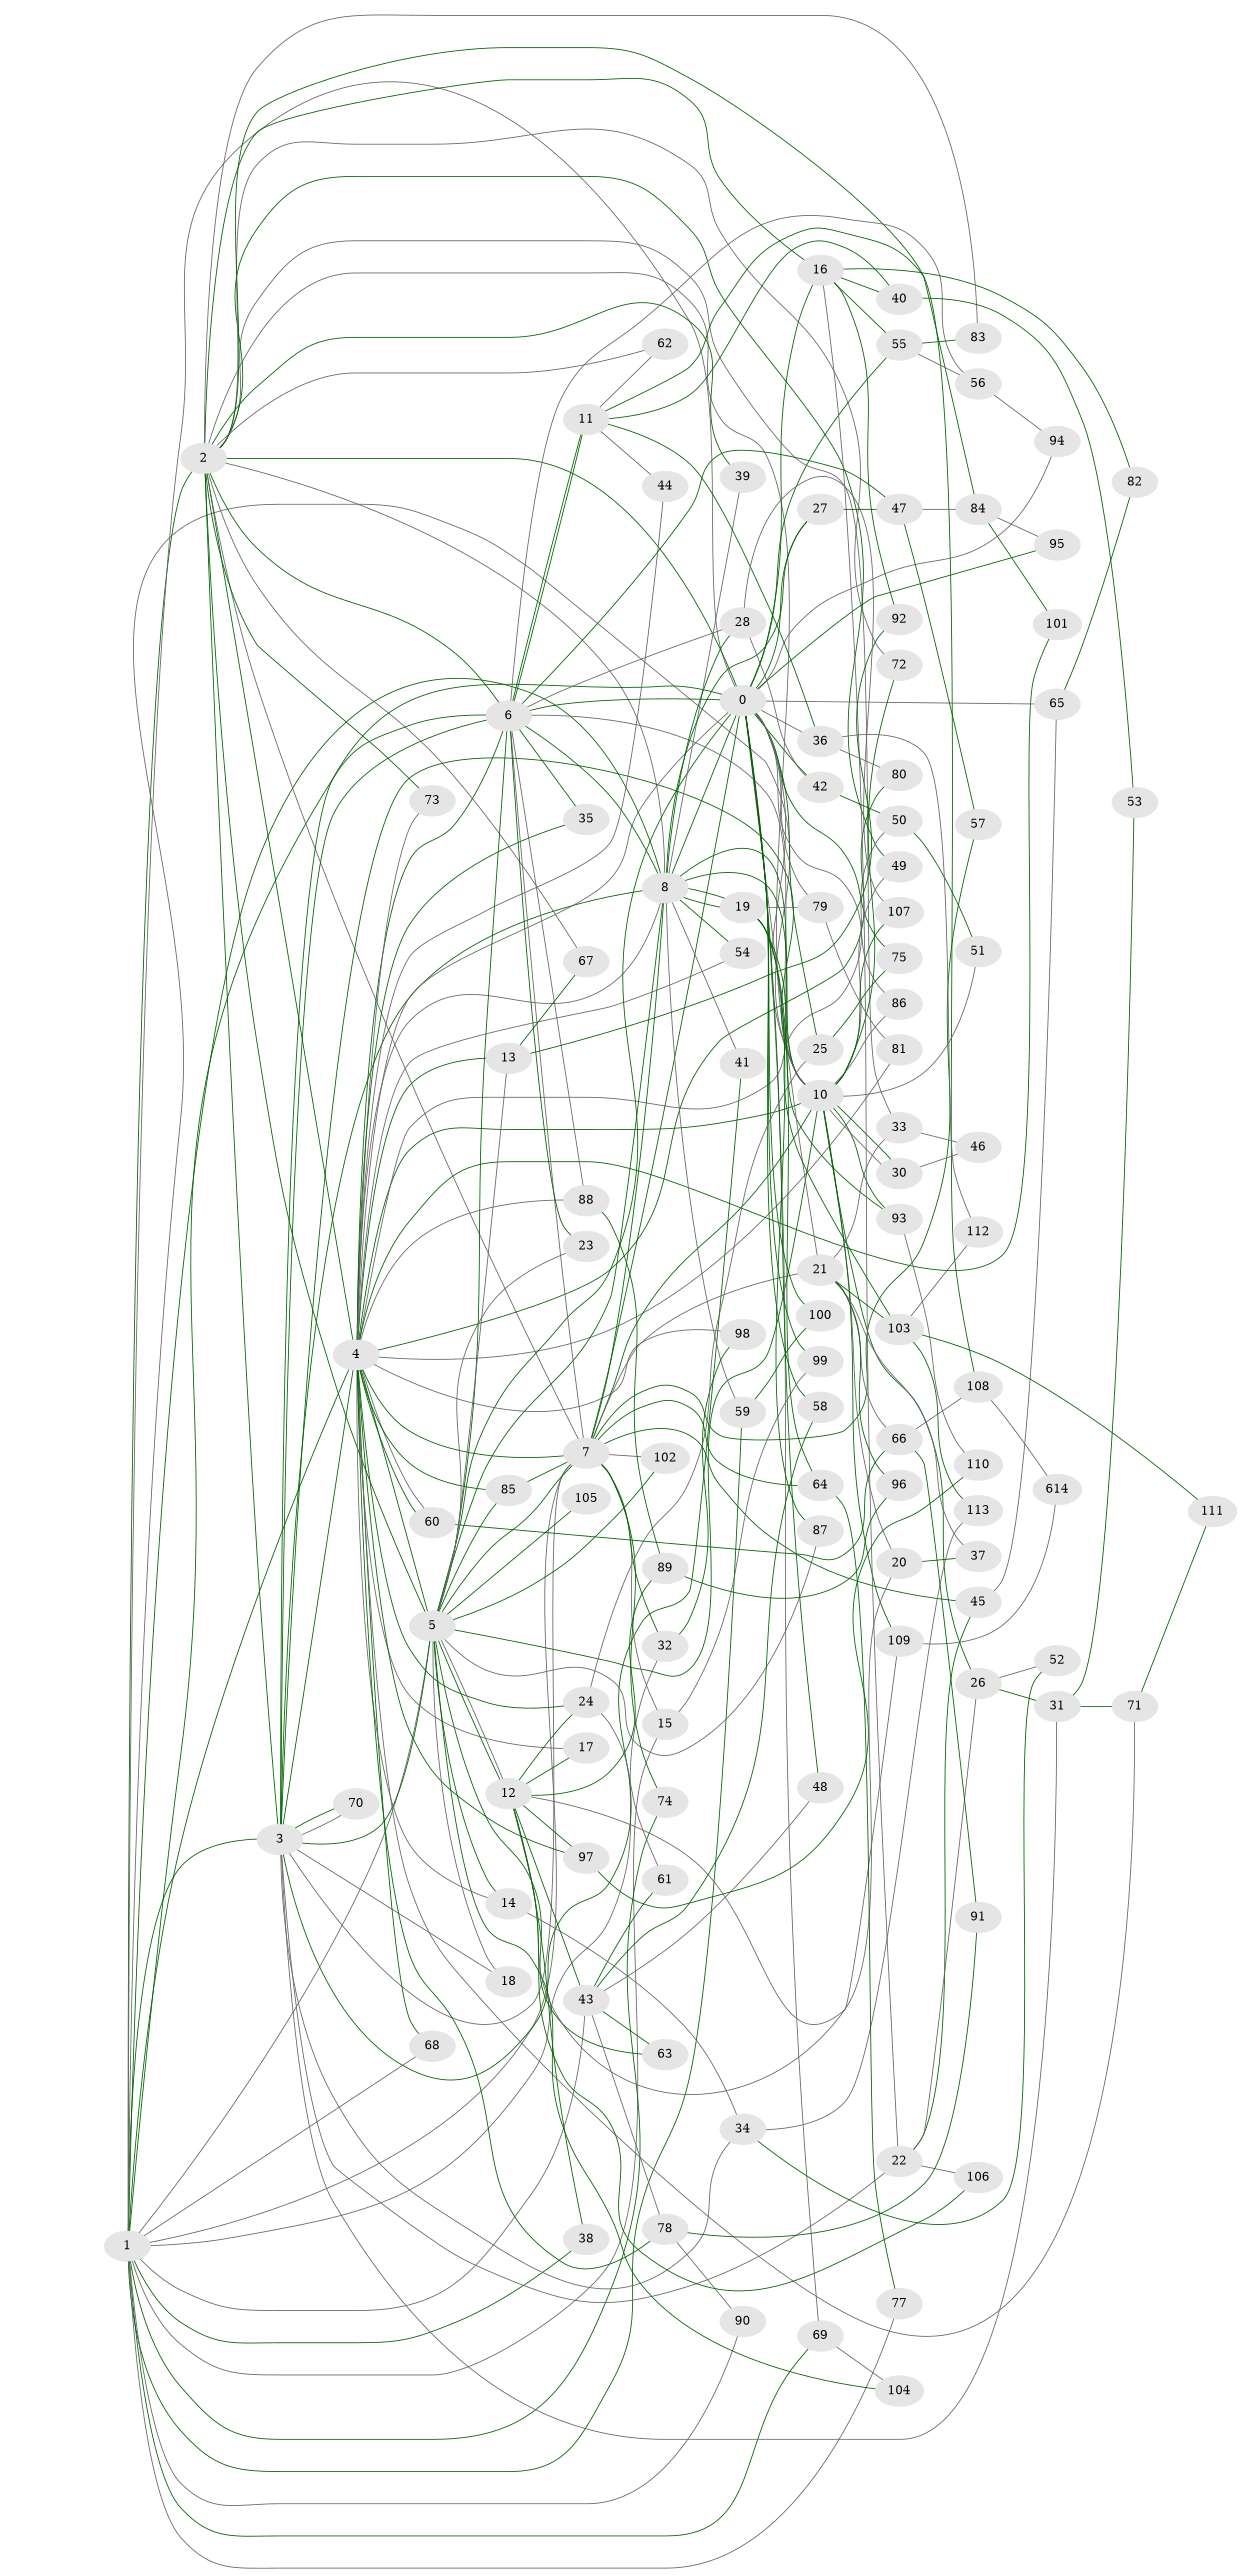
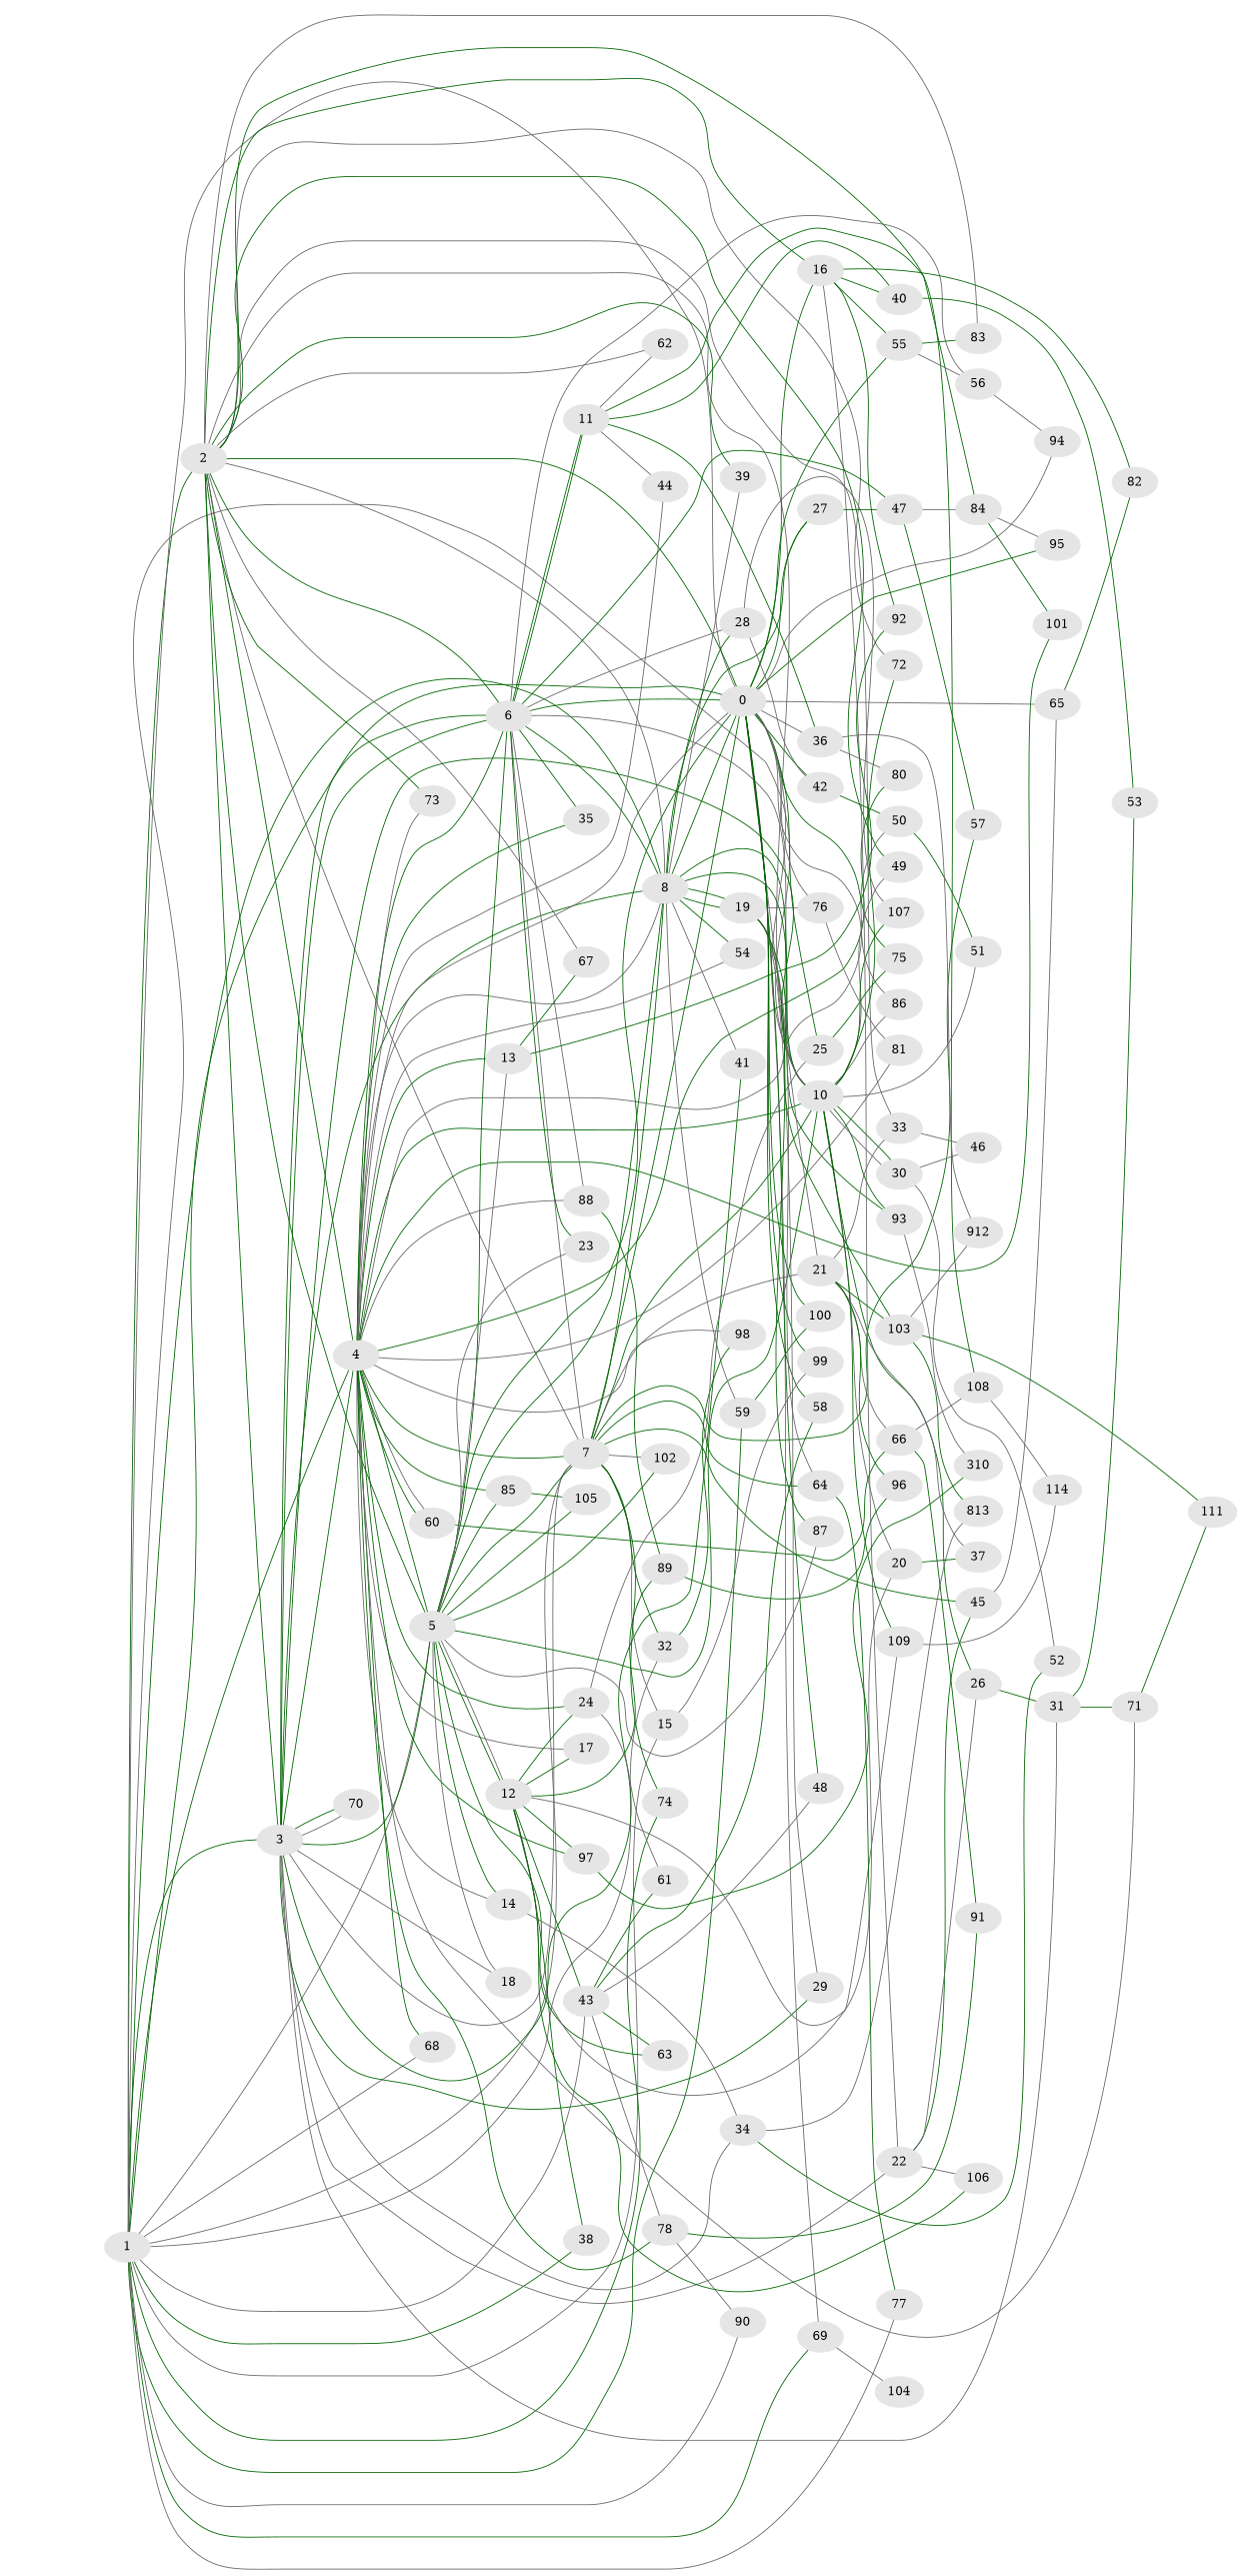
  graph {
    rankdir=LR
    node [color=gray90 style=filled]
    edge [color=darkgreen]
    1
    2
    3
    4
    5
    6
    7
    8
    n9 [label=0]
    10
    15
    32
    38
    43
    59
    68
    69
    74
    77
    90
    16
    33
    39
    49
    62
    67
    72
    73
    83
    108
    18
    22
+   29
    31
    34
    41
    70
    13
    14
    17
    24
    35
    44
    50
    54
    60
    71
    78
    80
    81
    85
    88
    97
    98
    101
    12
    23
    63
    87
    102
    104
    105
    11
    28
    47
    56
    21
    45
    57
    64
    19
    27
    93
    25
    36
    42
    48
    55
    58
    65
    75
-   76 [label=79]
+   76
    86
    94
    95
    99
    100
    20
    26
    30
    51
    107
    109
    61
    40
    92
    82
    46
-   114 [label=614]
+   114
    106
    53
    52
-   113
+   113 [label=813]
    66
    111
    91
    89
-   110
+   110 [label=310]
    84
    103
    37
    96
-   112
+   112 [label=912]
    1 -- 2
    1 -- 3
    1 -- 4
    1 -- 5 [color=gray40]
    1 -- 6
    1 -- 7 [color=gray40]
    1 -- 8
    1 -- n9 [color=gray40]
    1 -- 10 [color=gray40]
    1 -- 15 [color=gray40]
    1 -- 32 [color=gray40]
    1 -- 38
    1 -- 43 [color=gray40]
    1 -- 59
    1 -- 68 [color=gray40]
    1 -- 69
    1 -- 74
    1 -- 77 [color=gray40]
    1 -- 90 [color=gray40]
    2 -- 3
    2 -- 4
    2 -- 5
    2 -- 6
    2 -- 7 [color=gray40]
    2 -- 8 [color=gray40]
    2 -- n9
    2 -- 10 [color=gray40]
    2 -- 16
    2 -- 33 [color=gray40]
    2 -- 39
    2 -- 49
    2 -- 62 [color=gray40]
    2 -- 67 [color=gray40]
    2 -- 72 [color=gray40]
    2 -- 73
    2 -- 83 [color=gray40]
    2 -- 108
    3 -- 4
    3 -- 5
    3 -- 6
    3 -- 7 [color=gray40]
    3 -- 8
    3 -- n9
    3 -- 10
    3 -- 18 [color=gray40]
    3 -- 22 [color=gray40]
+   3 -- 29
    3 -- 31 [color=gray40]
    3 -- 34 [color=gray40]
    3 -- 41
    3 -- 70 [color=gray40]
    3 -- 70
    4 -- 5
    4 -- 6
    4 -- 7
    4 -- 8 [color=gray40]
    4 -- n9 [color=gray40]
    4 -- 10
    4 -- 68
    4 -- 73 [color=gray40]
    4 -- 13
    4 -- 14 [color=gray40]
    4 -- 17 [color=gray40]
    4 -- 24
    4 -- 35
    4 -- 44 [color=gray40]
    4 -- 50 [color=gray40]
    4 -- 54 [color=gray40]
    4 -- 60
    4 -- 60 [color=gray40]
    4 -- 71 [color=gray40]
    4 -- 78
    4 -- 80
    4 -- 81 [color=gray40]
    4 -- 85
    4 -- 88 [color=gray40]
    4 -- 97
    4 -- 98 [color=gray40]
    4 -- 101
    5 -- 6
    5 -- 7
    5 -- 8
    5 -- n9
    5 -- 10
    5 -- 18 [color=gray40]
    5 -- 13 [color=gray40]
    5 -- 14
    5 -- 85
    5 -- 12
    5 -- 12 [color=gray40]
    5 -- 23 [color=gray40]
    5 -- 63
    5 -- 87 [color=gray40]
    5 -- 102
-   5 -- 104
    5 -- 105
    6 -- 7 [color=gray40]
    6 -- 8
    6 -- n9
    6 -- 10 [color=gray40]
    6 -- 35
    6 -- 88 [color=gray40]
    6 -- 23
    6 -- 11
    6 -- 11
    6 -- 28 [color=gray40]
    6 -- 47
    6 -- 56 [color=gray40]
    7 -- 8
    7 -- n9
    7 -- 10
    7 -- 15 [color=gray40]
    7 -- 32
    7 -- 74
    7 -- 102 [color=gray40]
    7 -- 21 [color=gray40]
    7 -- 45
    7 -- 57
    7 -- 64
    8 -- n9
    8 -- 10
    8 -- 59 [color=gray40]
    8 -- 39 [color=gray40]
    8 -- 41 [color=gray40]
    8 -- 54
    8 -- 28
    8 -- 19
    8 -- 19
    8 -- 27
    8 -- 93
    n9 -- 10 [color=gray40]
    n9 -- 69 [color=gray40]
    n9 -- 16
    n9 -- 21 [color=gray40]
    n9 -- 27
    n9 -- 25
    n9 -- 36 [color=gray40]
    n9 -- 42
    n9 -- 48
    n9 -- 55
    n9 -- 58
    n9 -- 65 [color=gray40]
    n9 -- 75
    n9 -- 76 [color=gray40]
    n9 -- 86 [color=gray40]
    n9 -- 94 [color=gray40]
    n9 -- 95
    n9 -- 99
    n9 -- 100
    10 -- 49 [color=gray40]
    10 -- 72
    10 -- 93
    10 -- 86 [color=gray40]
    10 -- 20 [color=gray40]
    10 -- 26
    10 -- 30 [color=gray40]
    10 -- 30
    10 -- 51 [color=gray40]
    10 -- 107
    10 -- 109
    15 -- 99 [color=gray40]
    32 -- 98
    43 -- 78 [color=gray40]
    43 -- 63
    43 -- 48 [color=gray40]
    43 -- 58
    43 -- 61
    59 -- 100
    69 -- 104 [color=gray40]
    16 -- 22 [color=gray40]
    16 -- 55
    16 -- 40
    16 -- 92
    16 -- 82
    33 -- 46 [color=gray40]
    108 -- 114 [color=gray40]
    22 -- 45
    22 -- 26 [color=gray40]
    22 -- 106 [color=gray40]
    31 -- 71
    31 -- 53
    34 -- 52
    34 -- 113 [color=gray40]
    13 -- 67
    13 -- 92
    14 -- 34 [color=gray40]
    24 -- 25 [color=gray40]
    24 -- 61 [color=gray40]
    50 -- 51
    60 -- 66
    71 -- 111
    78 -- 90 [color=gray40]
    78 -- 91
-   85 -- 7
+   85 -- 105
    88 -- 89
    97 -- 110
    12 -- 38
    12 -- 43
    12 -- 17
    12 -- 24
    12 -- 97
    12 -- 20 [color=gray40]
    12 -- 109 [color=gray40]
    12 -- 106
    12 -- 89
    11 -- 62 [color=gray40]
    11 -- 44 [color=gray40]
    11 -- 36
    11 -- 40
    11 -- 84
    28 -- 42 [color=gray40]
    28 -- 107 [color=gray40]
    47 -- 57
    47 -- 84 [color=gray40]
    56 -- 94 [color=gray40]
    21 -- 33 [color=gray40]
    21 -- 66 [color=gray40]
    21 -- 103
    21 -- 37 [color=gray40]
    21 -- 96
    45 -- 65 [color=gray40]
    64 -- 77
+   19 -- 29 [color=gray40]
    19 -- 87
-   19 -- 64
+   19 -- 64 [color=gray40]
    19 -- 76 [color=gray40]
    19 -- 103
    27 -- 47
    93 -- 110 [color=gray40]
    25 -- 75
    36 -- 80 [color=gray40]
    36 -- 112 [color=gray40]
    42 -- 50
    55 -- 83
    55 -- 56 [color=gray40]
    65 -- 82
    76 -- 81 [color=gray40]
    20 -- 37
    26 -- 31
    30 -- 46 [color=gray40]
-   26 -- 52 [color=gray40]
+   30 -- 52 [color=gray40]
    109 -- 114 [color=gray40]
    40 -- 53
    66 -- 108 [color=gray40]
    66 -- 91
    89 -- 96
    84 -- 101
    84 -- 95 [color=gray40]
    103 -- 113
    103 -- 111
    103 -- 112 [color=gray40]
  }
